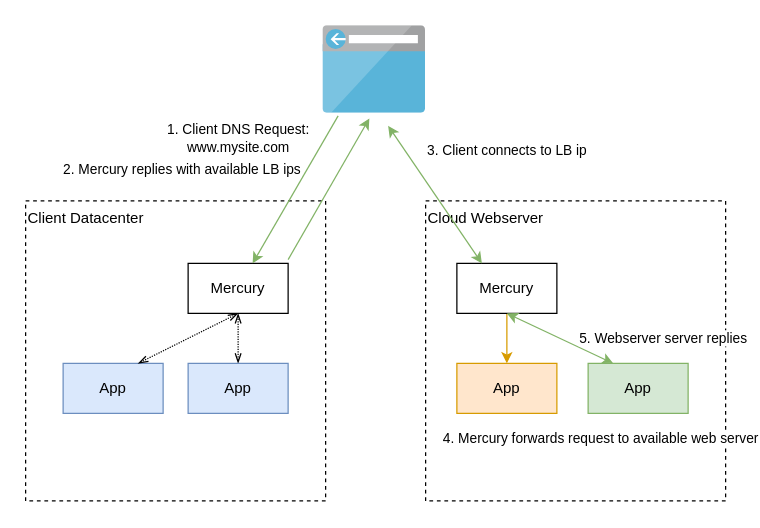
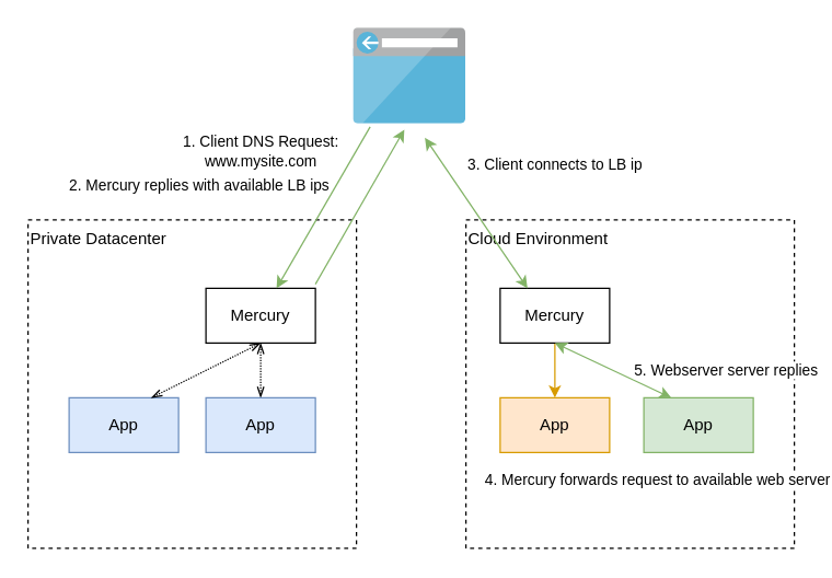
  <mxCell id="0" />
  <mxCell id="1" parent="0" />
  <mxCell id="2" value="" style="aspect=fixed;html=1;perimeter=none;align=center;shadow=0;dashed=0;image;fontSize=12;image=img/lib/mscae/Browser.svg;" vertex="1" parent="1"><mxGeometry x="258" y="20" width="82" height="70" as="geometry" /></mxCell>
- <mxCell id="3" value="Client Datacenter" style="whiteSpace=wrap;html=1;aspect=fixed;verticalAlign=top;align=left;dashed=1;" vertex="1" parent="1"><mxGeometry x="20" y="160" width="240" height="240" as="geometry" /></mxCell>
+ <mxCell id="3" value="Private Datacenter" style="whiteSpace=wrap;html=1;aspect=fixed;verticalAlign=top;align=left;dashed=1;" vertex="1" parent="1"><mxGeometry x="20" y="160" width="240" height="240" as="geometry" /></mxCell>
  <mxCell id="4" style="edgeStyle=none;rounded=0;orthogonalLoop=1;jettySize=auto;html=1;exitX=0.5;exitY=1;exitDx=0;exitDy=0;entryX=0.5;entryY=0;entryDx=0;entryDy=0;startArrow=openThin;startFill=0;dashed=1;dashPattern=1 1;endArrow=openThin;endFill=0;" edge="1" parent="1" source="5" target="6"><mxGeometry relative="1" as="geometry" /></mxCell>
  <mxCell id="5" value="Mercury" style="rounded=0;whiteSpace=wrap;html=1;" vertex="1" parent="1"><mxGeometry x="150" y="210" width="80" height="40" as="geometry" /></mxCell>
  <mxCell id="6" value="App" style="rounded=0;whiteSpace=wrap;html=1;fillColor=#dae8fc;strokeColor=#6c8ebf;" vertex="1" parent="1"><mxGeometry x="150" y="290" width="80" height="40" as="geometry" /></mxCell>
- <mxCell id="7" value="Cloud Webserver" style="whiteSpace=wrap;html=1;aspect=fixed;verticalAlign=top;align=left;dashed=1;" vertex="1" parent="1"><mxGeometry x="340" y="160" width="240" height="240" as="geometry" /></mxCell>
+ <mxCell id="7" value="Cloud Environment" style="whiteSpace=wrap;html=1;aspect=fixed;verticalAlign=top;align=left;dashed=1;" vertex="1" parent="1"><mxGeometry x="340" y="160" width="240" height="240" as="geometry" /></mxCell>
  <mxCell id="8" value="&lt;div&gt;1. Client DNS Request:&lt;br&gt;www.mysite.com&lt;br&gt;&lt;/div&gt;" style="rounded=0;orthogonalLoop=1;jettySize=auto;html=1;fillColor=#d5e8d4;strokeColor=#82b366;" edge="1" parent="1" target="5"><mxGeometry x="-0.183" y="-60" relative="1" as="geometry"><mxPoint x="270" y="92" as="sourcePoint" /><mxPoint as="offset" /></mxGeometry></mxCell>
  <mxCell id="9" value="App" style="rounded=0;whiteSpace=wrap;html=1;fillColor=#dae8fc;strokeColor=#6c8ebf;" vertex="1" parent="1"><mxGeometry x="50" y="290" width="80" height="40" as="geometry" /></mxCell>
  <mxCell id="10" value="4. Mercury forwards request to available web server" style="edgeStyle=none;rounded=0;orthogonalLoop=1;jettySize=auto;html=1;exitX=0.5;exitY=1;exitDx=0;exitDy=0;entryX=0.5;entryY=0;entryDx=0;entryDy=0;startArrow=none;startFill=0;fillColor=#ffe6cc;strokeColor=#d79b00;" edge="1" parent="1" source="11" target="12"><mxGeometry x="1" y="96" relative="1" as="geometry"><mxPoint x="-21" y="60" as="offset" /></mxGeometry></mxCell>
  <mxCell id="11" value="Mercury" style="rounded=0;whiteSpace=wrap;html=1;" vertex="1" parent="1"><mxGeometry x="365" y="210" width="80" height="40" as="geometry" /></mxCell>
  <mxCell id="12" value="App" style="rounded=0;whiteSpace=wrap;html=1;fillColor=#ffe6cc;strokeColor=#d79b00;" vertex="1" parent="1"><mxGeometry x="365" y="290" width="80" height="40" as="geometry" /></mxCell>
  <mxCell id="13" value="App" style="rounded=0;whiteSpace=wrap;html=1;fillColor=#d5e8d4;strokeColor=#82b366;" vertex="1" parent="1"><mxGeometry x="470" y="290" width="80" height="40" as="geometry" /></mxCell>
  <mxCell id="14" value="2. Mercury replies with available LB ips" style="rounded=0;orthogonalLoop=1;jettySize=auto;html=1;exitX=1;exitY=-0.075;exitDx=0;exitDy=0;exitPerimeter=0;fillColor=#d5e8d4;strokeColor=#82b366;" edge="1" parent="1" source="5"><mxGeometry x="-0.692" y="110" relative="1" as="geometry"><mxPoint x="240" y="200" as="sourcePoint" /><mxPoint x="295" y="94" as="targetPoint" /><mxPoint as="offset" /></mxGeometry></mxCell>
  <mxCell id="15" value="3. Client connects to LB ip" style="rounded=0;orthogonalLoop=1;jettySize=auto;html=1;entryX=0.25;entryY=0;entryDx=0;entryDy=0;startArrow=classic;startFill=1;fillColor=#d5e8d4;strokeColor=#82b366;" edge="1" parent="1" target="11"><mxGeometry x="0.052" y="67" relative="1" as="geometry"><mxPoint x="310" y="100" as="sourcePoint" /><mxPoint x="305" y="104" as="targetPoint" /><mxPoint as="offset" /></mxGeometry></mxCell>
  <mxCell id="16" style="edgeStyle=none;rounded=0;orthogonalLoop=1;jettySize=auto;html=1;exitX=0.5;exitY=1;exitDx=0;exitDy=0;entryX=0.75;entryY=0;entryDx=0;entryDy=0;startArrow=openThin;startFill=0;dashed=1;dashPattern=1 1;endArrow=openThin;endFill=0;" edge="1" parent="1" source="5" target="9"><mxGeometry relative="1" as="geometry"><mxPoint x="200" y="260" as="sourcePoint" /><mxPoint x="200" y="300" as="targetPoint" /></mxGeometry></mxCell>
  <mxCell id="17" value="5. Webserver server replies" style="edgeStyle=none;rounded=0;orthogonalLoop=1;jettySize=auto;html=1;exitX=0.5;exitY=1;exitDx=0;exitDy=0;entryX=0.25;entryY=0;entryDx=0;entryDy=0;startArrow=classic;startFill=1;fillColor=#d5e8d4;strokeColor=#82b366;" edge="1" parent="1" source="11" target="13"><mxGeometry x="1" y="45" relative="1" as="geometry"><mxPoint x="415" y="260" as="sourcePoint" /><mxPoint x="415" y="300" as="targetPoint" /><mxPoint x="21" y="21" as="offset" /></mxGeometry></mxCell>
